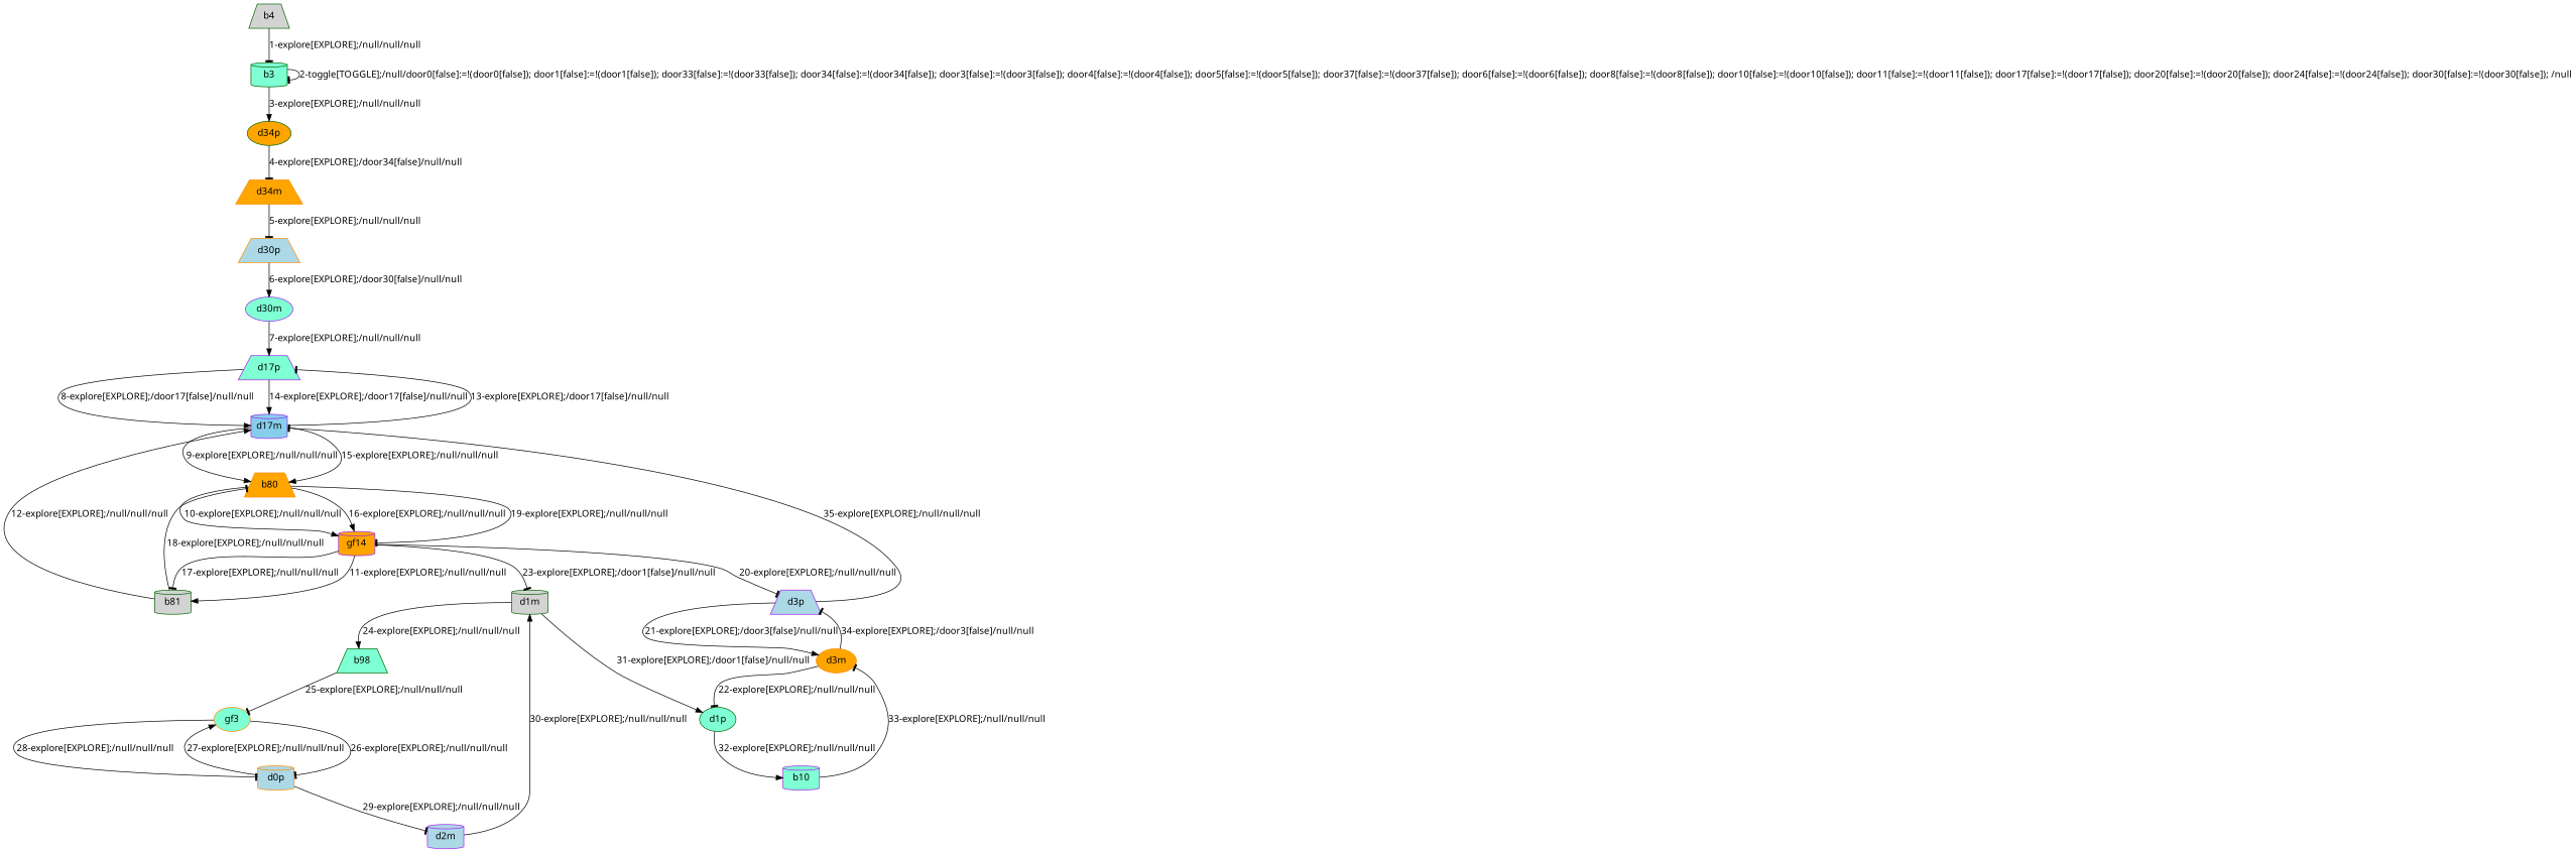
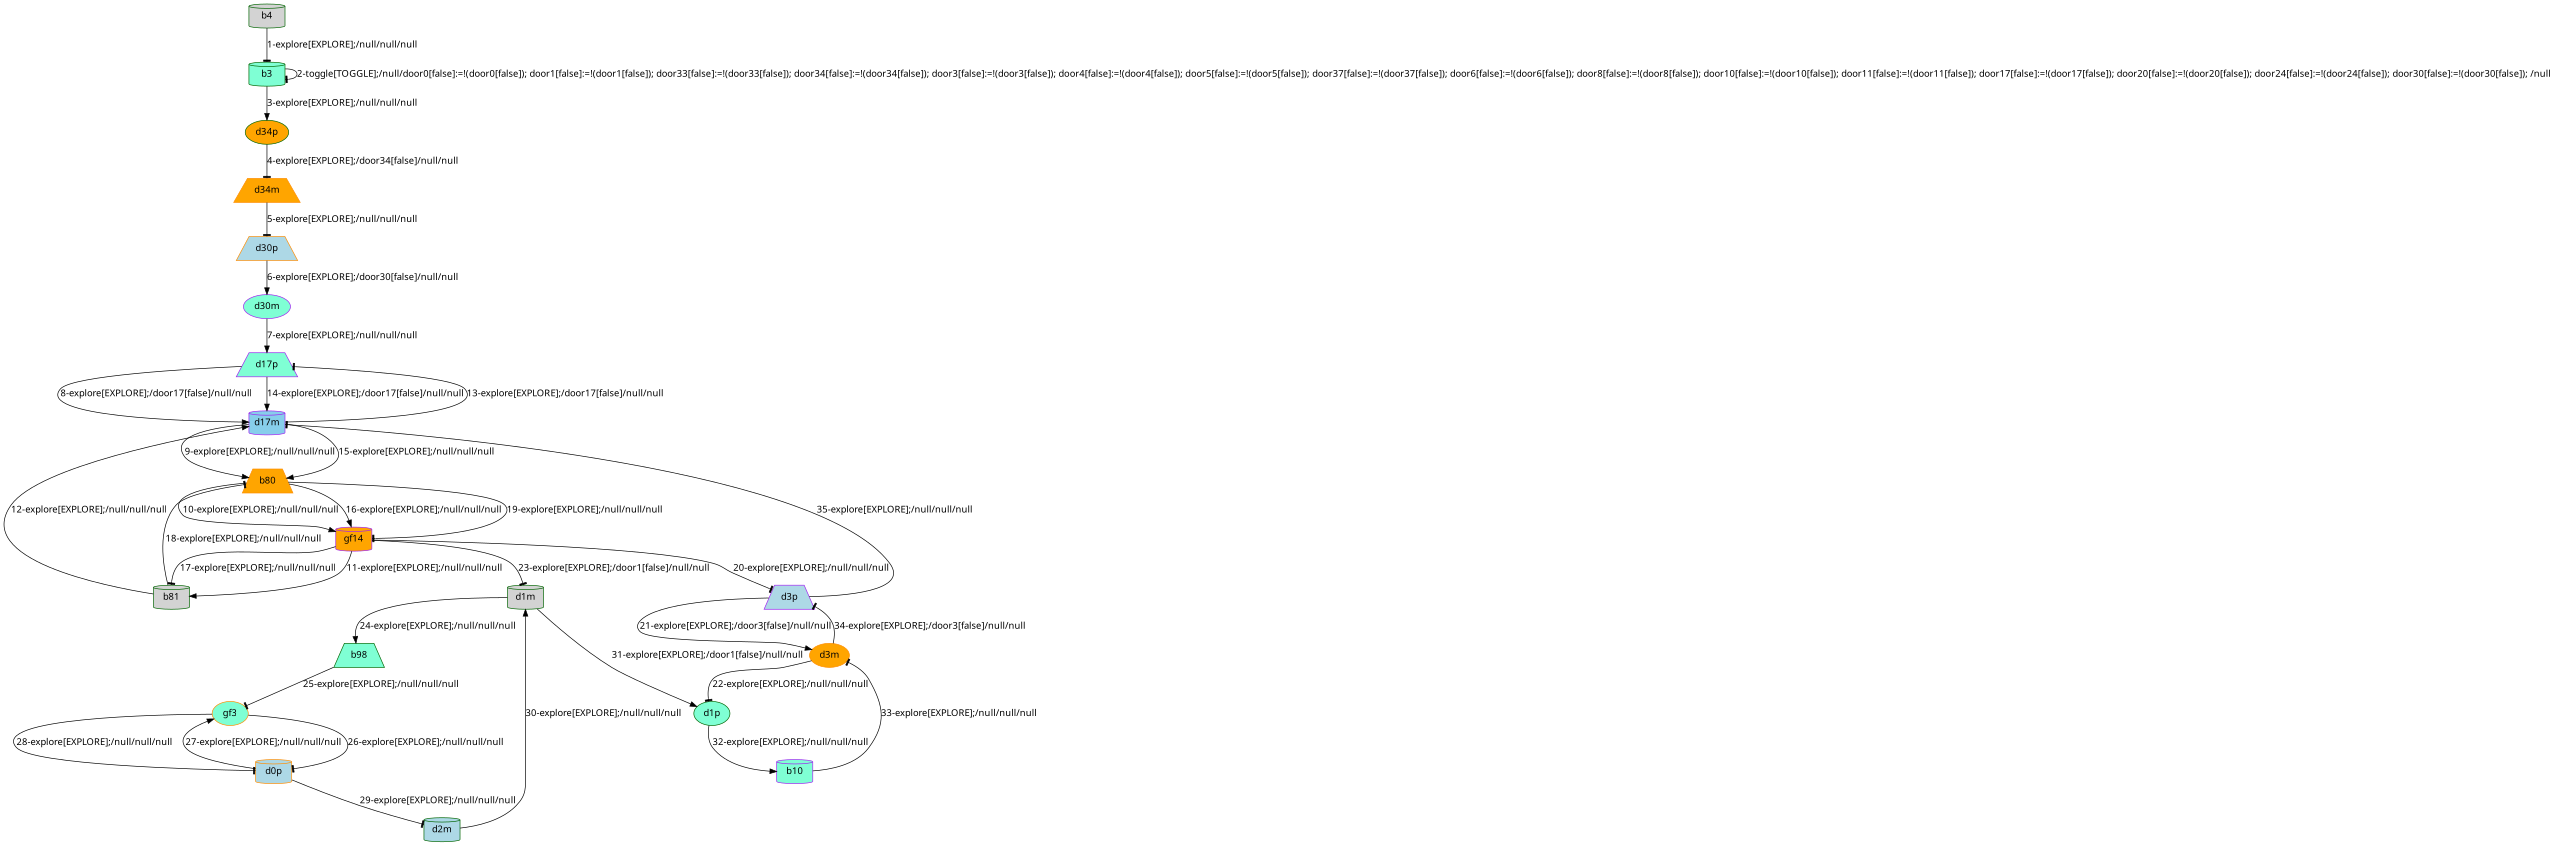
  digraph {
    fontname="Noto Sans"
    node [color=darkgreen fillcolor=aquamarine fontname="Noto Sans" shape=cylinder style=filled]
    edge [arrowhead=tee fontname="Noto Sans"]
-   b4 [fillcolor=lightgrey shape=trapezium]
+   b4 [fillcolor=lightgrey]
    b3
    d34p [fillcolor=orange shape=ellipse]
    d34m [color=darkorange fillcolor=orange shape=trapezium]
    d30p [color=darkorange fillcolor=lightblue shape=trapezium]
    d30m [color=purple shape=ellipse]
    d17p [color=purple shape=trapezium]
    d17m [color=purple fillcolor=skyblue]
    b80 [color=darkorange fillcolor=orange shape=trapezium]
    gf14 [color=purple fillcolor=orange]
    b81 [fillcolor=lightgrey]
    d3p [color=purple fillcolor=lightblue shape=trapezium]
    d1m [fillcolor=lightgrey]
    d3m [color=darkorange fillcolor=orange shape=ellipse]
    d1p [shape=ellipse]
    b10 [color=purple]
    b98 [shape=trapezium]
    gf3 [color=darkorange shape=ellipse]
    d0p [color=darkorange fillcolor=lightblue]
-   d2m [color=purple fillcolor=lightblue]
+   d2m [fillcolor=lightblue]
    b4 -> b3 [label="1-explore[EXPLORE];/null/null/null"]
    b3 -> b3 [label="2-toggle[TOGGLE];/null/door0[false]:=!(door0[false]); door1[false]:=!(door1[false]); door33[false]:=!(door33[false]); door34[false]:=!(door34[false]); door3[false]:=!(door3[false]); door4[false]:=!(door4[false]); door5[false]:=!(door5[false]); door37[false]:=!(door37[false]); door6[false]:=!(door6[false]); door8[false]:=!(door8[false]); door10[false]:=!(door10[false]); door11[false]:=!(door11[false]); door17[false]:=!(door17[false]); door20[false]:=!(door20[false]); door24[false]:=!(door24[false]); door30[false]:=!(door30[false]); /null"]
    b3 -> d34p [arrowhead=normal label="3-explore[EXPLORE];/null/null/null"]
    d34p -> d34m [label="4-explore[EXPLORE];/door34[false]/null/null"]
    d34m -> d30p [label="5-explore[EXPLORE];/null/null/null"]
    d30p -> d30m [arrowhead=normal label="6-explore[EXPLORE];/door30[false]/null/null"]
    d30m -> d17p [arrowhead=normal label="7-explore[EXPLORE];/null/null/null"]
    d17p -> d17m [arrowhead=normal label="8-explore[EXPLORE];/door17[false]/null/null"]
    d17p -> d17m [arrowhead=normal label="14-explore[EXPLORE];/door17[false]/null/null"]
    d17m -> d17p [label="13-explore[EXPLORE];/door17[false]/null/null"]
    d17m -> b80 [arrowhead=normal label="9-explore[EXPLORE];/null/null/null"]
    d17m -> b80 [arrowhead=normal label="15-explore[EXPLORE];/null/null/null"]
    b80 -> gf14 [arrowhead=normal label="10-explore[EXPLORE];/null/null/null"]
    b80 -> gf14 [arrowhead=normal label="16-explore[EXPLORE];/null/null/null"]
    b80 -> gf14 [label="19-explore[EXPLORE];/null/null/null"]
    gf14 -> b81 [arrowhead=normal label="11-explore[EXPLORE];/null/null/null"]
    gf14 -> b81 [label="17-explore[EXPLORE];/null/null/null"]
    gf14 -> d3p [label="20-explore[EXPLORE];/null/null/null"]
    gf14 -> d1m [label="23-explore[EXPLORE];/door1[false]/null/null"]
    b81 -> d17m [arrowhead=normal label="12-explore[EXPLORE];/null/null/null"]
    b81 -> b80 [label="18-explore[EXPLORE];/null/null/null"]
    d3p -> d17m [label="35-explore[EXPLORE];/null/null/null"]
    d3p -> d3m [arrowhead=normal label="21-explore[EXPLORE];/door3[false]/null/null"]
    d1m -> d1p [arrowhead=normal label="31-explore[EXPLORE];/door1[false]/null/null"]
    d1m -> b98 [arrowhead=normal label="24-explore[EXPLORE];/null/null/null"]
    d3m -> d3p [label="34-explore[EXPLORE];/door3[false]/null/null"]
    d3m -> d1p [label="22-explore[EXPLORE];/null/null/null"]
    d1p -> b10 [arrowhead=normal label="32-explore[EXPLORE];/null/null/null"]
    b10 -> d3m [label="33-explore[EXPLORE];/null/null/null"]
    b98 -> gf3 [label="25-explore[EXPLORE];/null/null/null"]
    gf3 -> d0p [label="26-explore[EXPLORE];/null/null/null"]
    gf3 -> d0p [label="28-explore[EXPLORE];/null/null/null"]
    d0p -> gf3 [arrowhead=normal label="27-explore[EXPLORE];/null/null/null"]
    d0p -> d2m [label="29-explore[EXPLORE];/null/null/null"]
    d2m -> d1m [arrowhead=normal label="30-explore[EXPLORE];/null/null/null"]
  }
